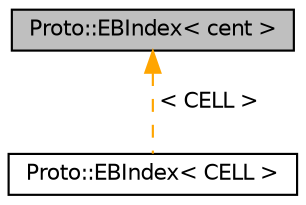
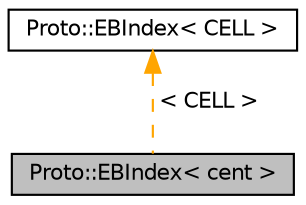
  digraph {
    node [color=black fontname=Helvetica fontsize=10 shape=record style=filled]
    n1 [fillcolor=grey75 fontcolor=black height=0.2 label="Proto::EBIndex\< cent \>" width=0.4]
    n2 [fillcolor=white height=0.2 label="Proto::EBIndex\< CELL \>" width=0.4]
-   n1 -> n2 [color=orange dir=back fontname=Helvetica fontsize=10 label=" \< CELL \>" labelfontname=Helvetica labelfontsize=10 style=dashed]
+   n2 -> n1 [color=orange dir=back fontname=Helvetica fontsize=10 label=" \< CELL \>" labelfontname=Helvetica labelfontsize=10 style=dashed]
  }
